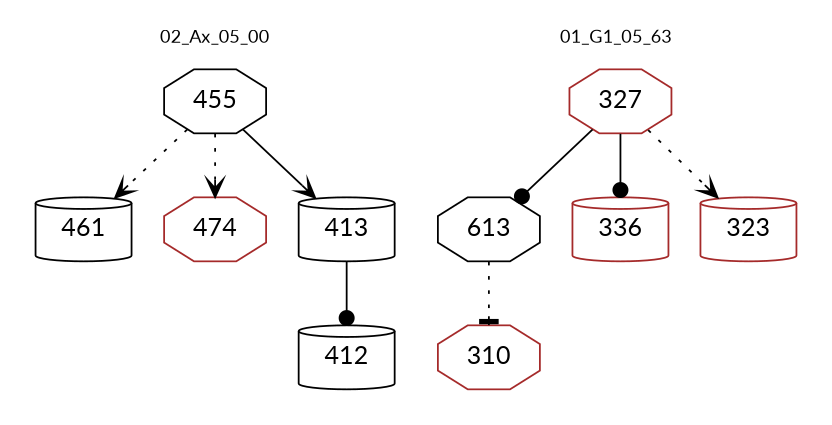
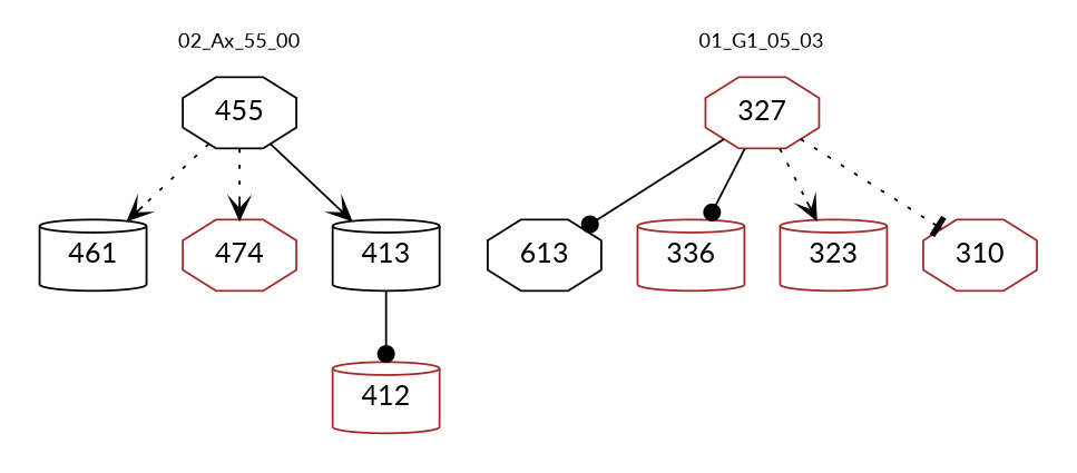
  digraph {
    fontname=Lato
    node [color=black fontname=Lato shape=octagon]
    edge [arrowhead=vee color=black fontname=Lato style=dotted]
    n1 [label=455]
    n2 [label=461 shape=cylinder]
    n3 [color=brown label=474]
    n4 [label=413 shape=cylinder]
-   n5 [label=412 shape=cylinder]
+   n5 [color=brown label=412 shape=cylinder]
    n6 [color=brown label=327]
    n7 [label=613]
    n8 [color=brown label=336 shape=cylinder]
    n9 [color=brown label=323 shape=cylinder]
    n10 [color=brown label=310]
    subgraph cluster_1 {
      color=white
      fontsize=10
-     label="02_Ax_05_00"
+     label="02_Ax_55_00"
      n1
      n2
      n3
      n4
      n5
    }
    subgraph cluster_2 {
      color=white
      fontsize=10
-     label="01_G1_05_63"
+     label="01_G1_05_03"
      n6
      n7
      n8
      n9
      n10
    }
    n1 -> n2
    n1 -> n3
    n1 -> n4 [style=solid]
    n4 -> n5 [arrowhead=dot style=solid]
    n6 -> n7 [arrowhead=dot style=solid]
    n6 -> n8 [arrowhead=dot style=solid]
    n6 -> n9
-   n7 -> n10 [arrowhead=tee]
+   n6 -> n10 [arrowhead=tee]
  }
